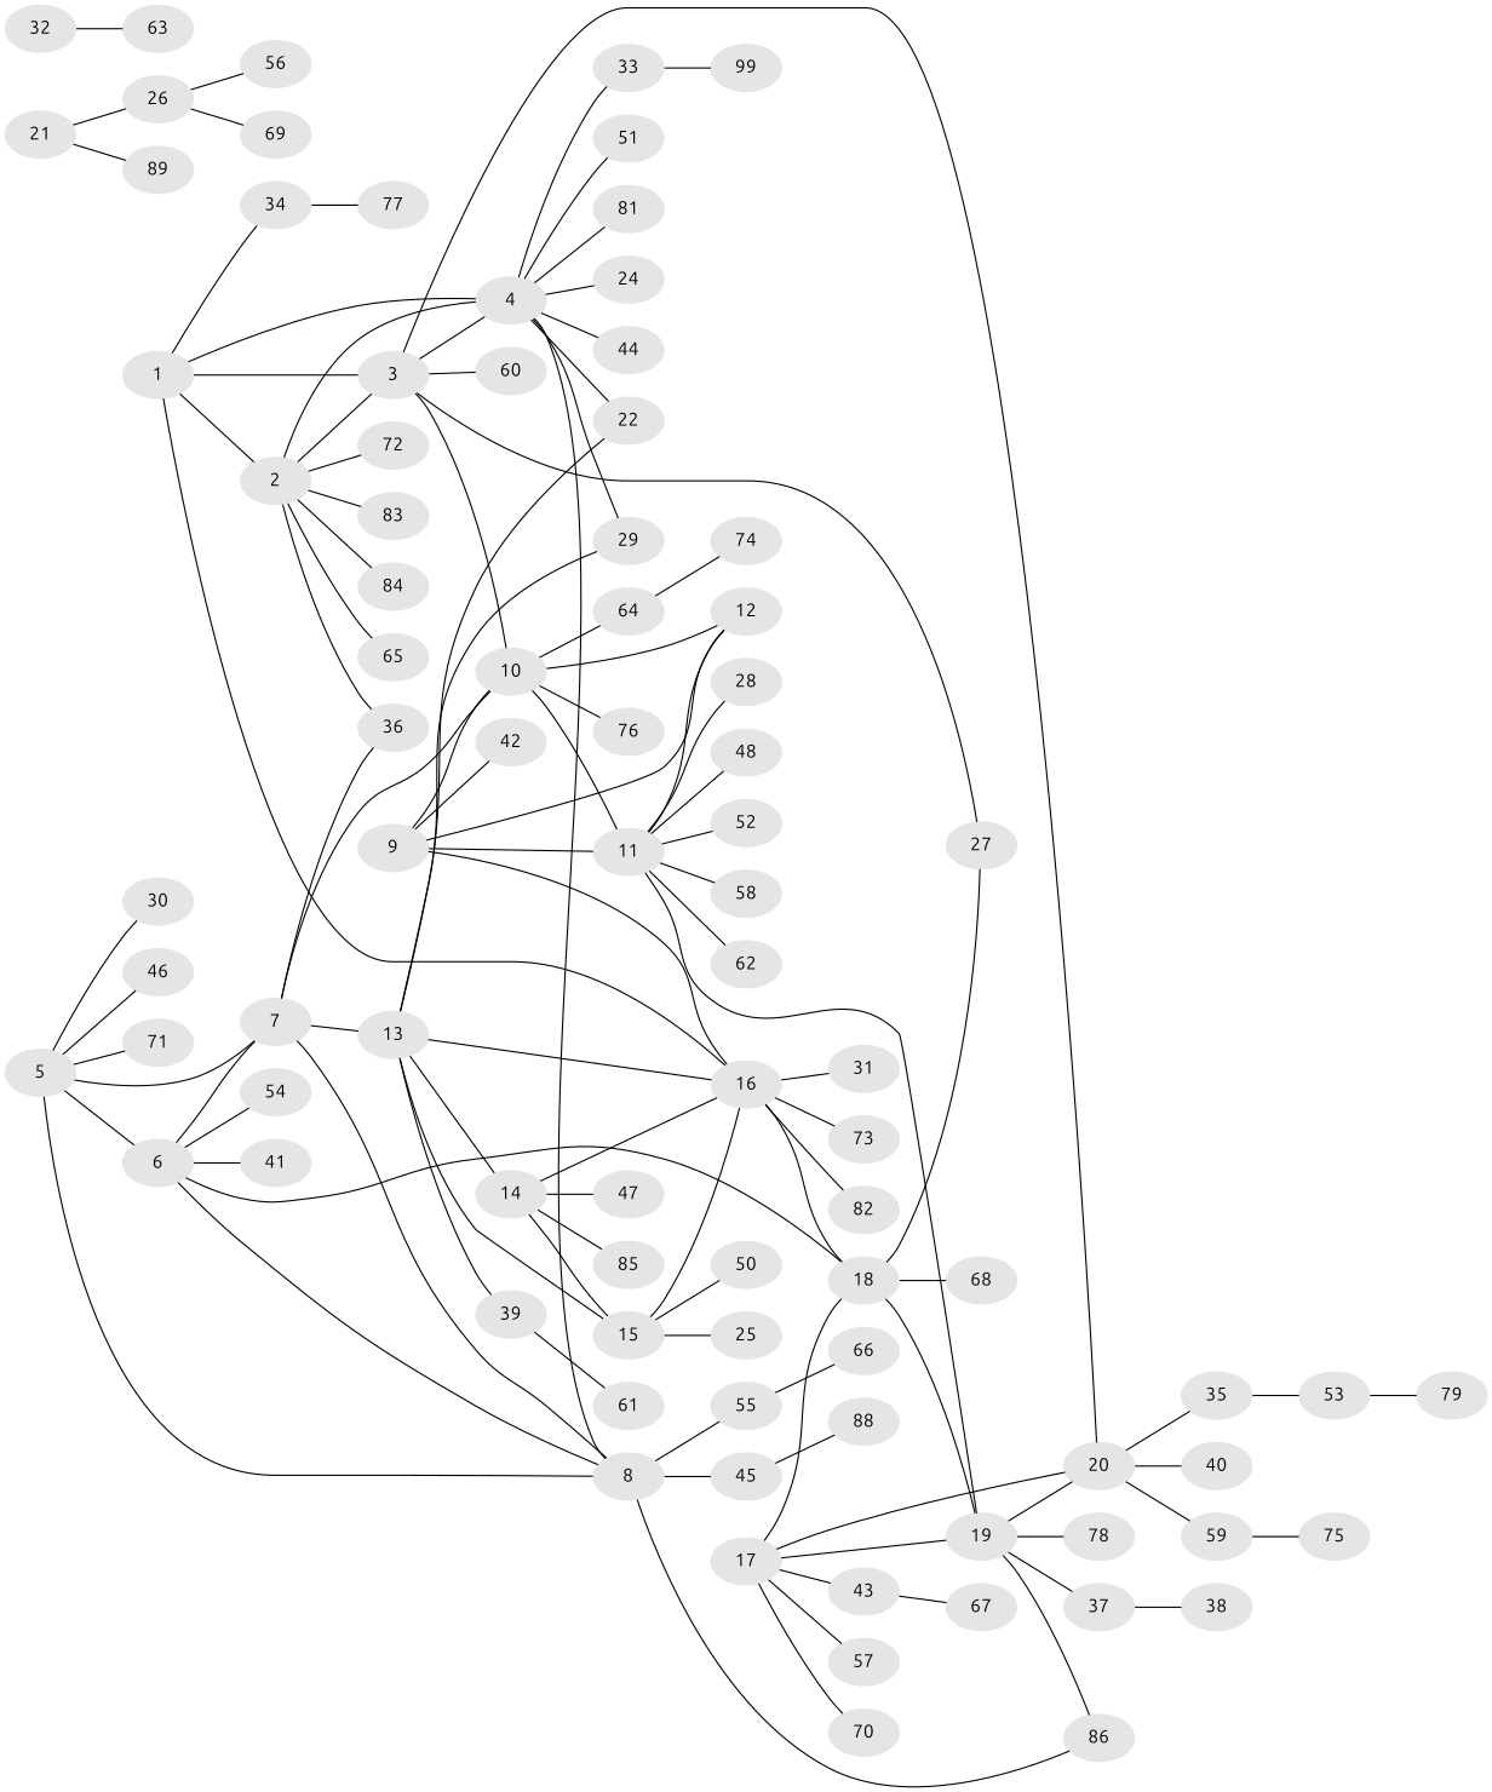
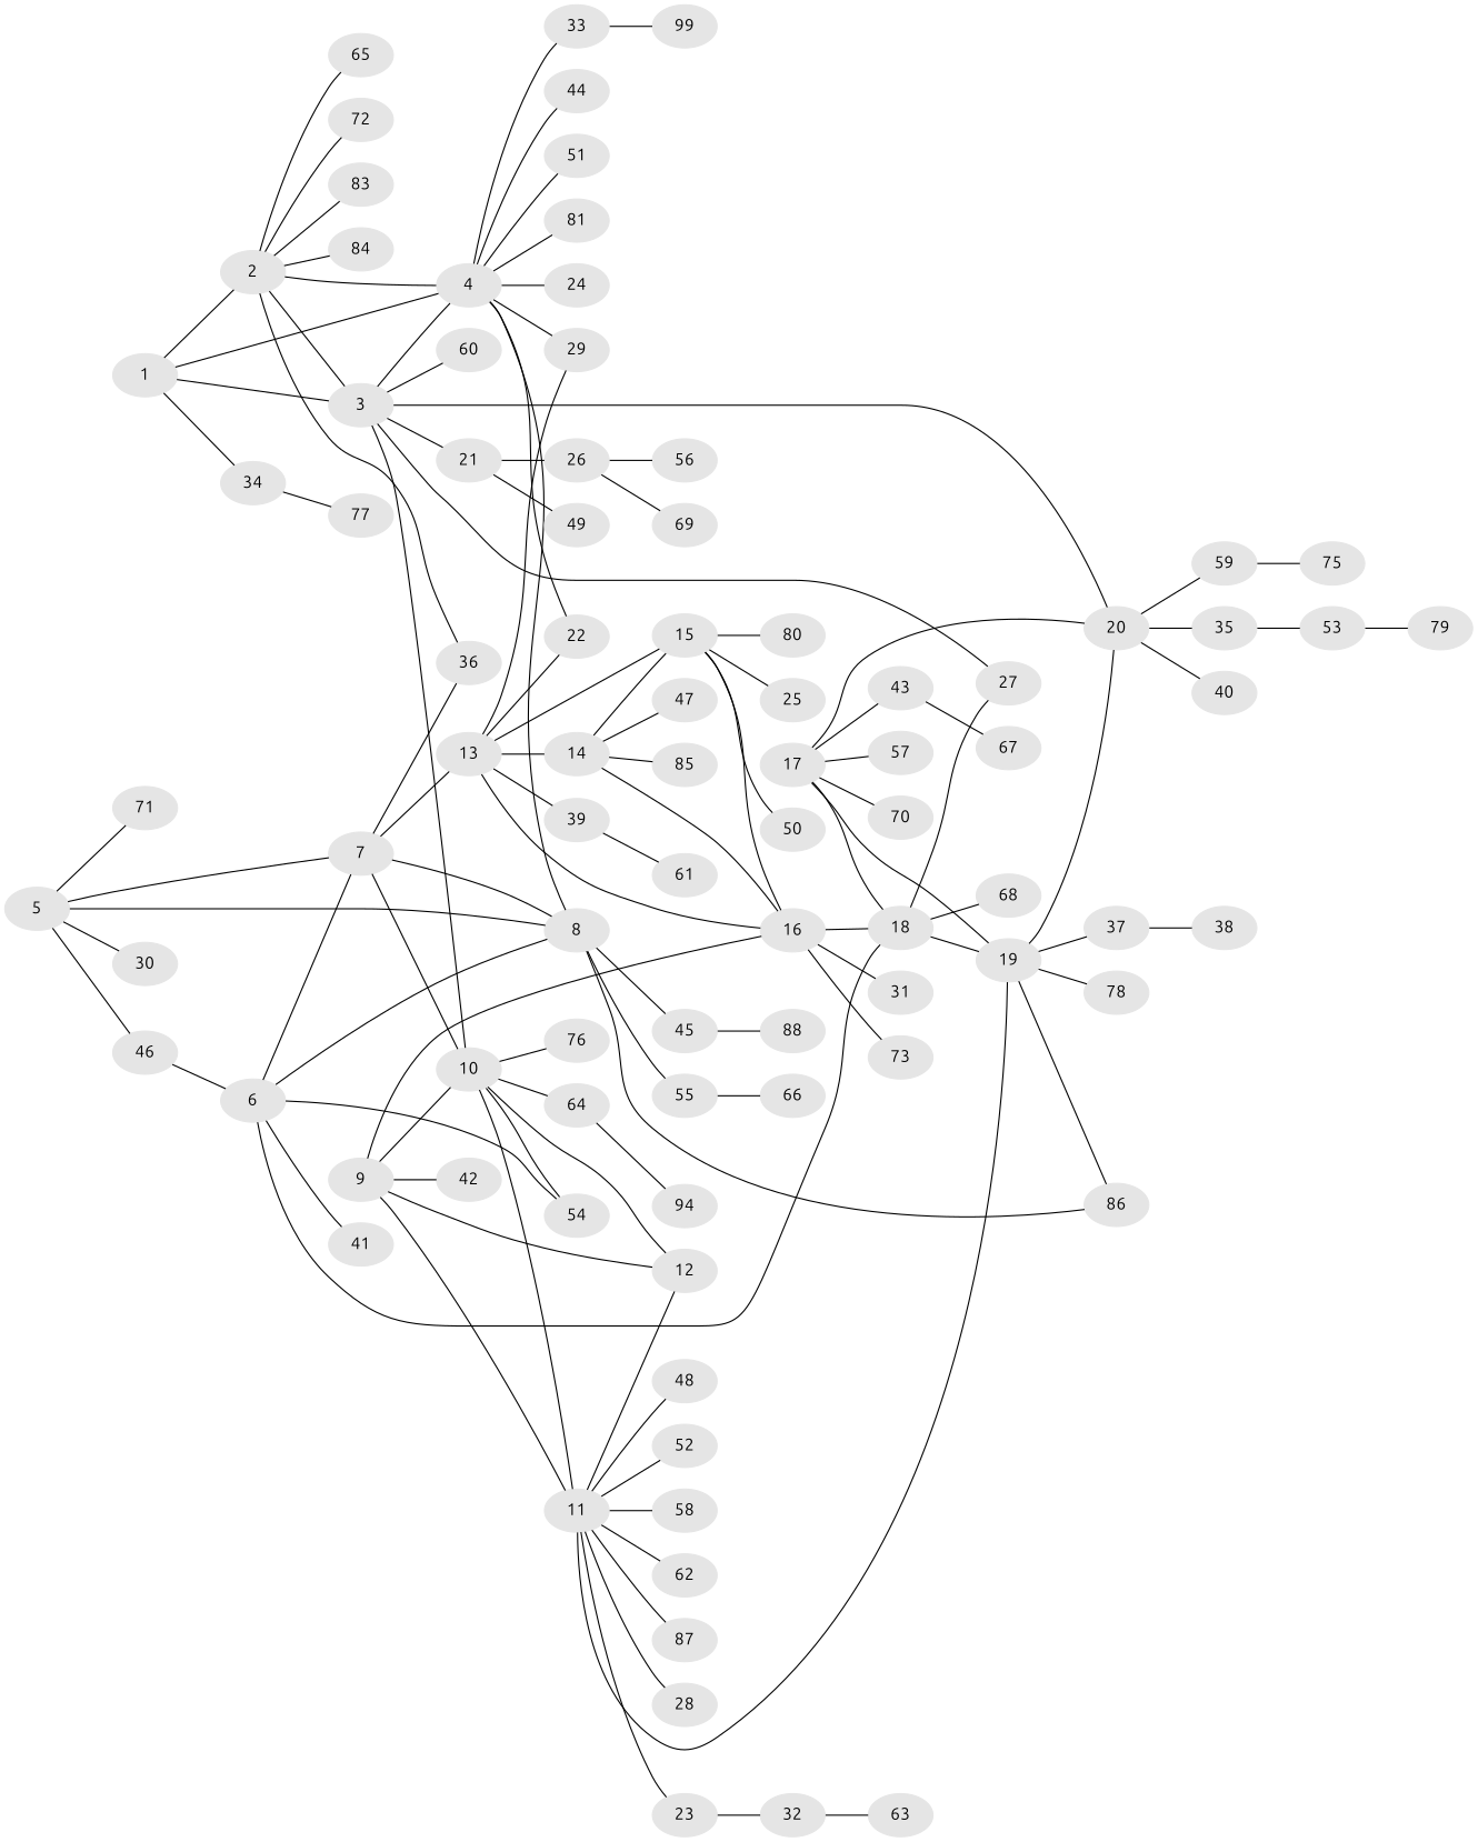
  graph {
    fontname=Ubuntu
    rankdir=LR
    node [color=gray90 fontname=Ubuntu style=filled]
    edge [fontname=Ubuntu]
    1
    2
    3
    4
    16
    34
    36
    65
    72
    83
    84
    10
    20
    21
    27
    60
    8
    22
    24
    29
    33
    44
    51
    81
    18
    31
    73
-   82
    77
    54
    11
    12
    64
    76
    35
    40
    59
    26
-   49 [label=89]
+   49
    45
    55
    86
    n43 [label=99]
    5
    6
    7
    30
    46
    71
    41
    13
    19
    68
    14
    15
    39
    88
    66
    9
    42
+   23
    28
    48
    52
    58
    62
-   74
+   87
+   74 [label=94]
    37
    78
    32
    47
    85
    25
    50
+   80
    61
    17
    43
    57
    70
    67
    38
    53
    75
    56
    69
    63
    79
    1 -- 2
    1 -- 3
    1 -- 4
-   1 -- 16
    1 -- 34
    2 -- 3
    2 -- 4
    2 -- 36
    2 -- 65
    2 -- 72
    2 -- 83
    2 -- 84
    3 -- 4
    3 -- 10
    3 -- 20
+   3 -- 21
    3 -- 27
    3 -- 60
    4 -- 8
    4 -- 22
    4 -- 24
    4 -- 29
    4 -- 33
    4 -- 44
    4 -- 51
    4 -- 81
    16 -- 18
    16 -- 31
    16 -- 73
-   16 -- 82
    34 -- 77
+   10 -- 54
    10 -- 11
    10 -- 12
    10 -- 64
    10 -- 76
    20 -- 35
    20 -- 40
    20 -- 59
    21 -- 26
    21 -- 49
    8 -- 45
    8 -- 55
    8 -- 86
    33 -- n43
    18 -- 27
    18 -- 19
    18 -- 68
    11 -- 12
    11 -- 19
+   11 -- 23
    11 -- 28
    11 -- 48
    11 -- 52
    11 -- 58
    11 -- 62
+   11 -- 87
    64 -- 74
    35 -- 53
    59 -- 75
    26 -- 56
    26 -- 69
    45 -- 88
    55 -- 66
    5 -- 8
-   5 -- 6
+   46 -- 6
    5 -- 7
    5 -- 30
    5 -- 46
    5 -- 71
    6 -- 8
    6 -- 18
    6 -- 54
    6 -- 7
    6 -- 41
    7 -- 36
    7 -- 10
    7 -- 8
    7 -- 13
    13 -- 16
    13 -- 22
    13 -- 29
    13 -- 14
    13 -- 15
    13 -- 39
    19 -- 20
    19 -- 86
    19 -- 37
    19 -- 78
    14 -- 16
    14 -- 15
    14 -- 47
    14 -- 85
    15 -- 16
    15 -- 25
    15 -- 50
+   15 -- 80
    39 -- 61
    9 -- 16
    9 -- 10
    9 -- 11
    9 -- 12
    9 -- 42
+   23 -- 32
    37 -- 38
    32 -- 63
    17 -- 20
    17 -- 18
    17 -- 19
    17 -- 43
    17 -- 57
    17 -- 70
    43 -- 67
    53 -- 79
  }
